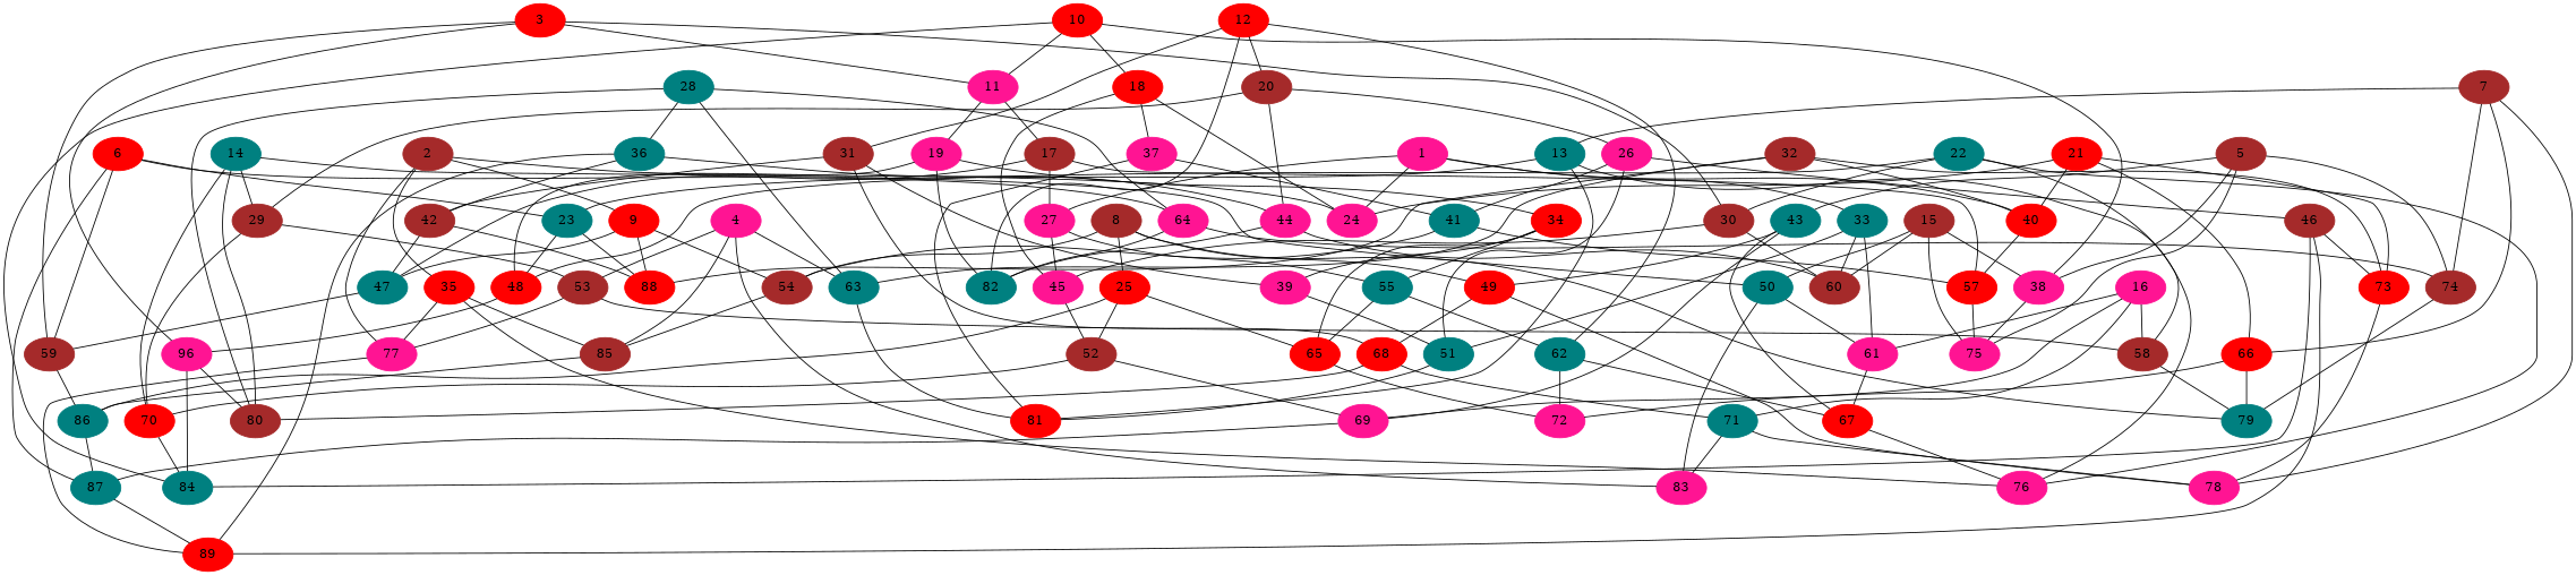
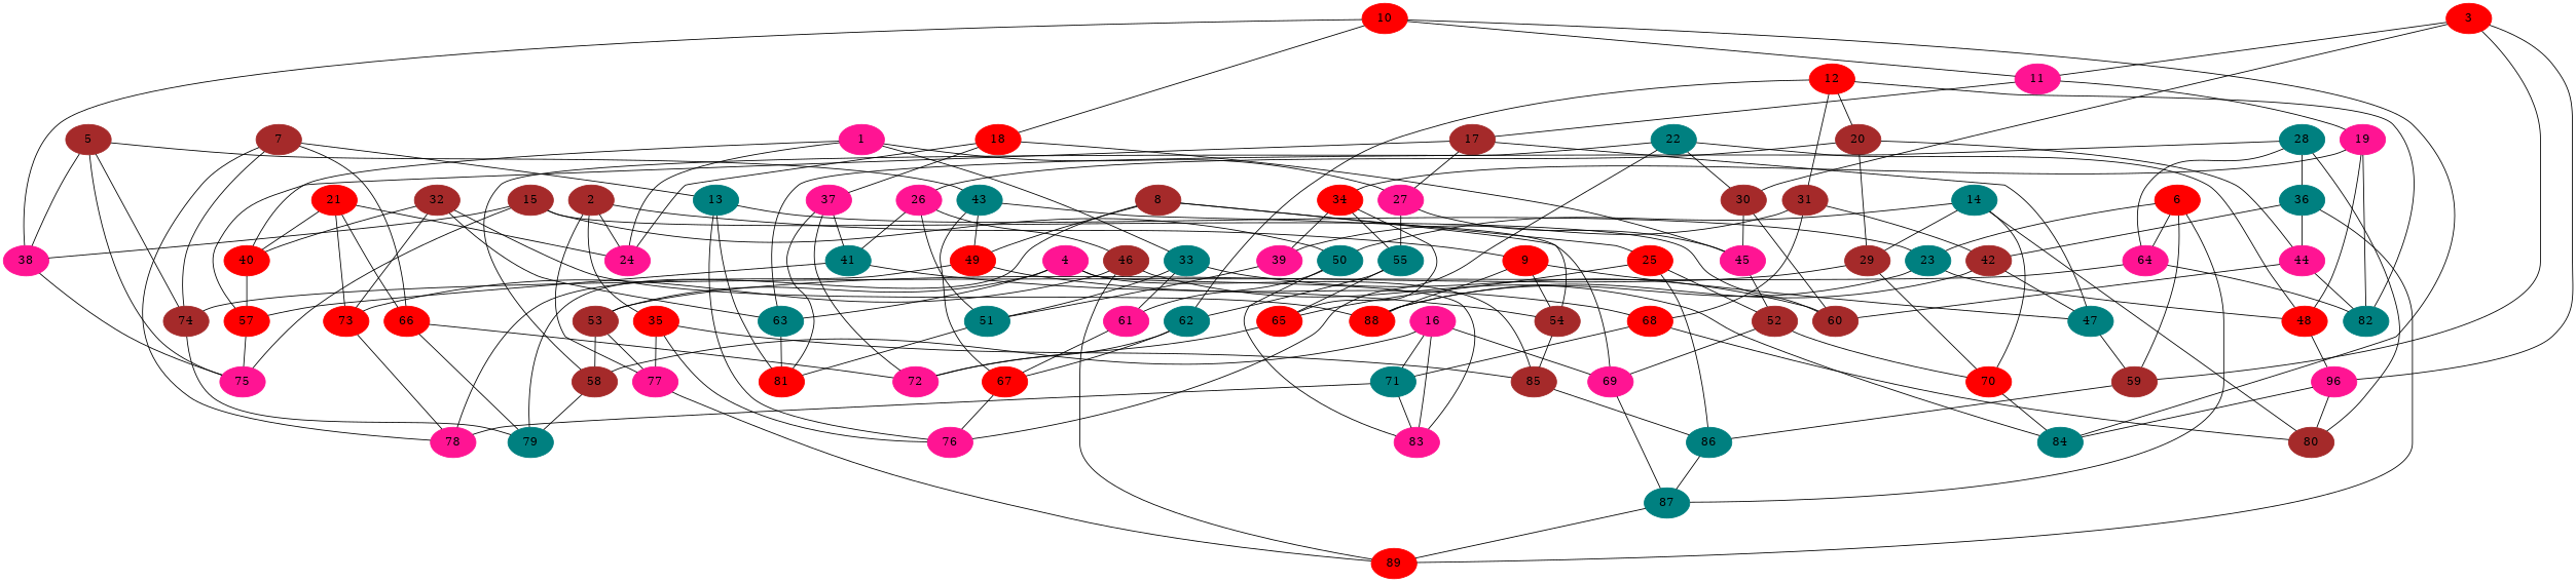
  graph {
    node [color=deeppink style=filled]
    1
    24
    27
    33 [color=teal]
    40 [color=red]
    45
    55 [color=teal]
    60 [color=brown]
    51 [color=teal]
    61
    57 [color=red]
    2 [color=brown]
    9 [color=red]
    35 [color=red]
    77
    54 [color=brown]
    47 [color=teal]
    88 [color=red]
    85 [color=brown]
    76
    89 [color=red]
    3 [color=red]
    11
    30 [color=brown]
    n25 [label=96]
    59 [color=brown]
    17 [color=brown]
    19
    84 [color=teal]
    80 [color=brown]
    86 [color=teal]
    53 [color=brown]
    4
    63 [color=teal]
    83
    58 [color=brown]
    81 [color=red]
    5 [color=brown]
    38
    43 [color=teal]
    74 [color=brown]
    75
    49 [color=red]
    69
    67 [color=red]
    79 [color=teal]
    6 [color=red]
    23 [color=teal]
    64
    87 [color=teal]
    48 [color=red]
    82 [color=teal]
    7 [color=brown]
    13 [color=teal]
    66 [color=red]
    78
    72
    8 [color=brown]
    25 [color=red]
    52 [color=brown]
    65 [color=red]
    68 [color=red]
    10 [color=red]
    18 [color=red]
    37
    34 [color=red]
    12 [color=red]
    20 [color=brown]
    31 [color=brown]
    62 [color=teal]
    29 [color=brown]
    26
    44
    39
    42 [color=brown]
    14 [color=teal]
    50 [color=teal]
    70 [color=red]
    15 [color=brown]
    16
    71 [color=teal]
    41 [color=teal]
    46 [color=brown]
    21 [color=red]
    73 [color=red]
    22 [color=teal]
    28 [color=teal]
    36 [color=teal]
    32 [color=brown]
    1 -- 24
    1 -- 27
    1 -- 33
    1 -- 40
    27 -- 45
    27 -- 55
    33 -- 60
    33 -- 51
    33 -- 61
    40 -- 57
    45 -- 52
    55 -- 65
    55 -- 62
    51 -- 81
    61 -- 67
    57 -- 75
    2 -- 24
    2 -- 9
    2 -- 35
    2 -- 77
    9 -- 54
    9 -- 47
    9 -- 88
    35 -- 77
    35 -- 85
    35 -- 76
    77 -- 89
    54 -- 85
    47 -- 59
    85 -- 86
    3 -- 11
    3 -- 30
    3 -- n25
    3 -- 59
    11 -- 17
    11 -- 19
    30 -- 45
    30 -- 60
    n25 -- 84
    n25 -- 80
    59 -- 86
    17 -- 27
    17 -- 57
    17 -- 47
    19 -- 48
    19 -- 82
    19 -- 34
    86 -- 87
    53 -- 77
    53 -- 58
    4 -- 85
    4 -- 53
    4 -- 63
    4 -- 83
    63 -- 81
    58 -- 79
    5 -- 38
    5 -- 43
    5 -- 74
    5 -- 75
    38 -- 75
    43 -- 49
    43 -- 69
    43 -- 67
    74 -- 79
    49 -- 78
    49 -- 68
    69 -- 87
    67 -- 76
    6 -- 59
    6 -- 23
    6 -- 64
    6 -- 87
    23 -- 88
    23 -- 48
    64 -- 74
    64 -- 82
    87 -- 89
    48 -- n25
    7 -- 74
    7 -- 13
    7 -- 66
    7 -- 78
    13 -- 76
    13 -- 81
    13 -- 23
    66 -- 79
    66 -- 72
    8 -- 54
    8 -- 49
    8 -- 79
    8 -- 25
    25 -- 86
    25 -- 52
    25 -- 65
    52 -- 69
    52 -- 70
    65 -- 72
    68 -- 80
    68 -- 71
    10 -- 11
    10 -- 84
    10 -- 38
    10 -- 18
    18 -- 24
    18 -- 45
    18 -- 37
    37 -- 81
+   37 -- 72
    37 -- 41
    34 -- 55
    34 -- 65
    34 -- 39
    12 -- 82
    12 -- 20
    12 -- 31
    12 -- 62
    20 -- 29
    20 -- 26
    20 -- 44
    31 -- 68
    31 -- 39
    31 -- 42
    62 -- 67
    62 -- 72
    29 -- 53
    29 -- 70
    26 -- 51
    26 -- 41
    26 -- 46
    44 -- 60
    44 -- 82
    39 -- 51
    42 -- 47
    42 -- 88
    14 -- 80
    14 -- 29
    14 -- 50
    14 -- 70
    50 -- 61
    50 -- 83
    70 -- 84
    15 -- 60
    15 -- 38
    15 -- 75
    15 -- 50
-   16 -- 61
+   16 -- 83
    16 -- 58
    16 -- 69
    16 -- 71
    71 -- 83
    71 -- 78
    41 -- 57
    41 -- 54
    46 -- 89
    46 -- 84
    46 -- 73
    21 -- 24
    21 -- 40
    21 -- 66
    21 -- 73
    73 -- 78
    22 -- 76
    22 -- 30
    22 -- 58
    22 -- 48
    28 -- 80
    28 -- 63
    28 -- 64
    28 -- 36
    36 -- 89
    36 -- 44
    36 -- 42
    32 -- 40
    32 -- 88
    32 -- 63
    32 -- 73
  }
